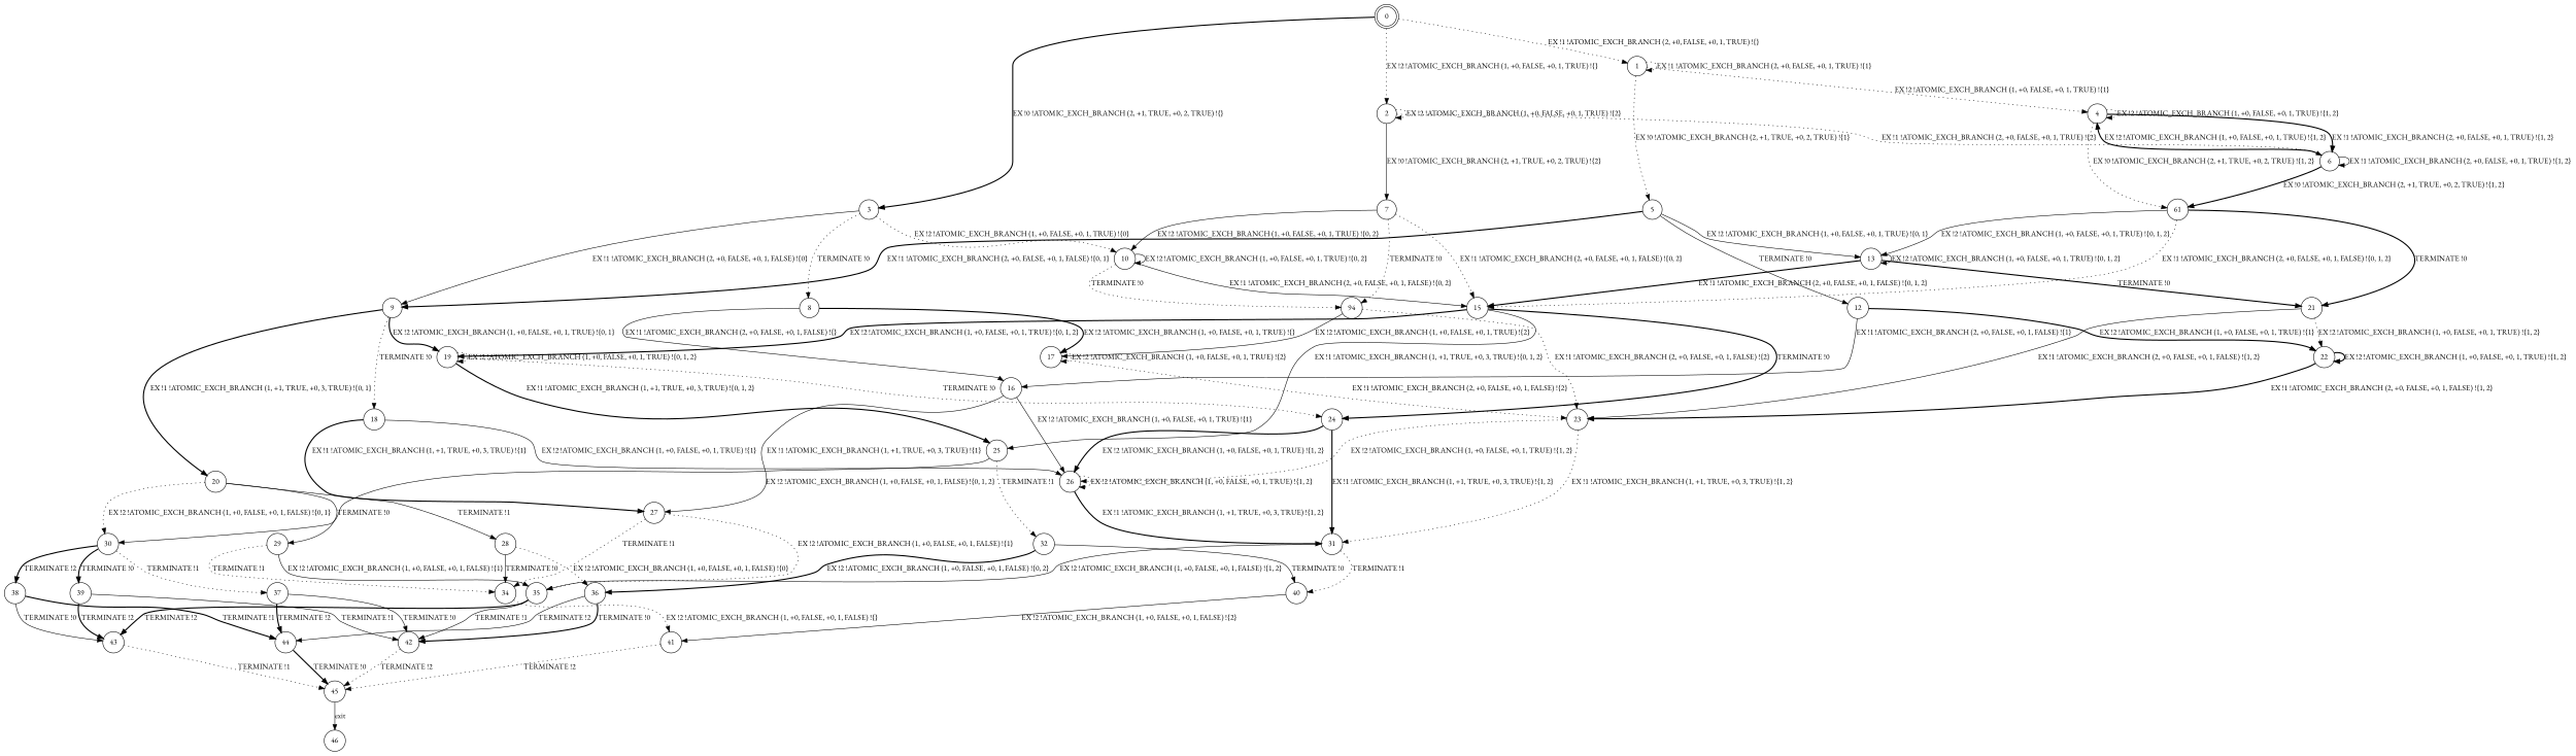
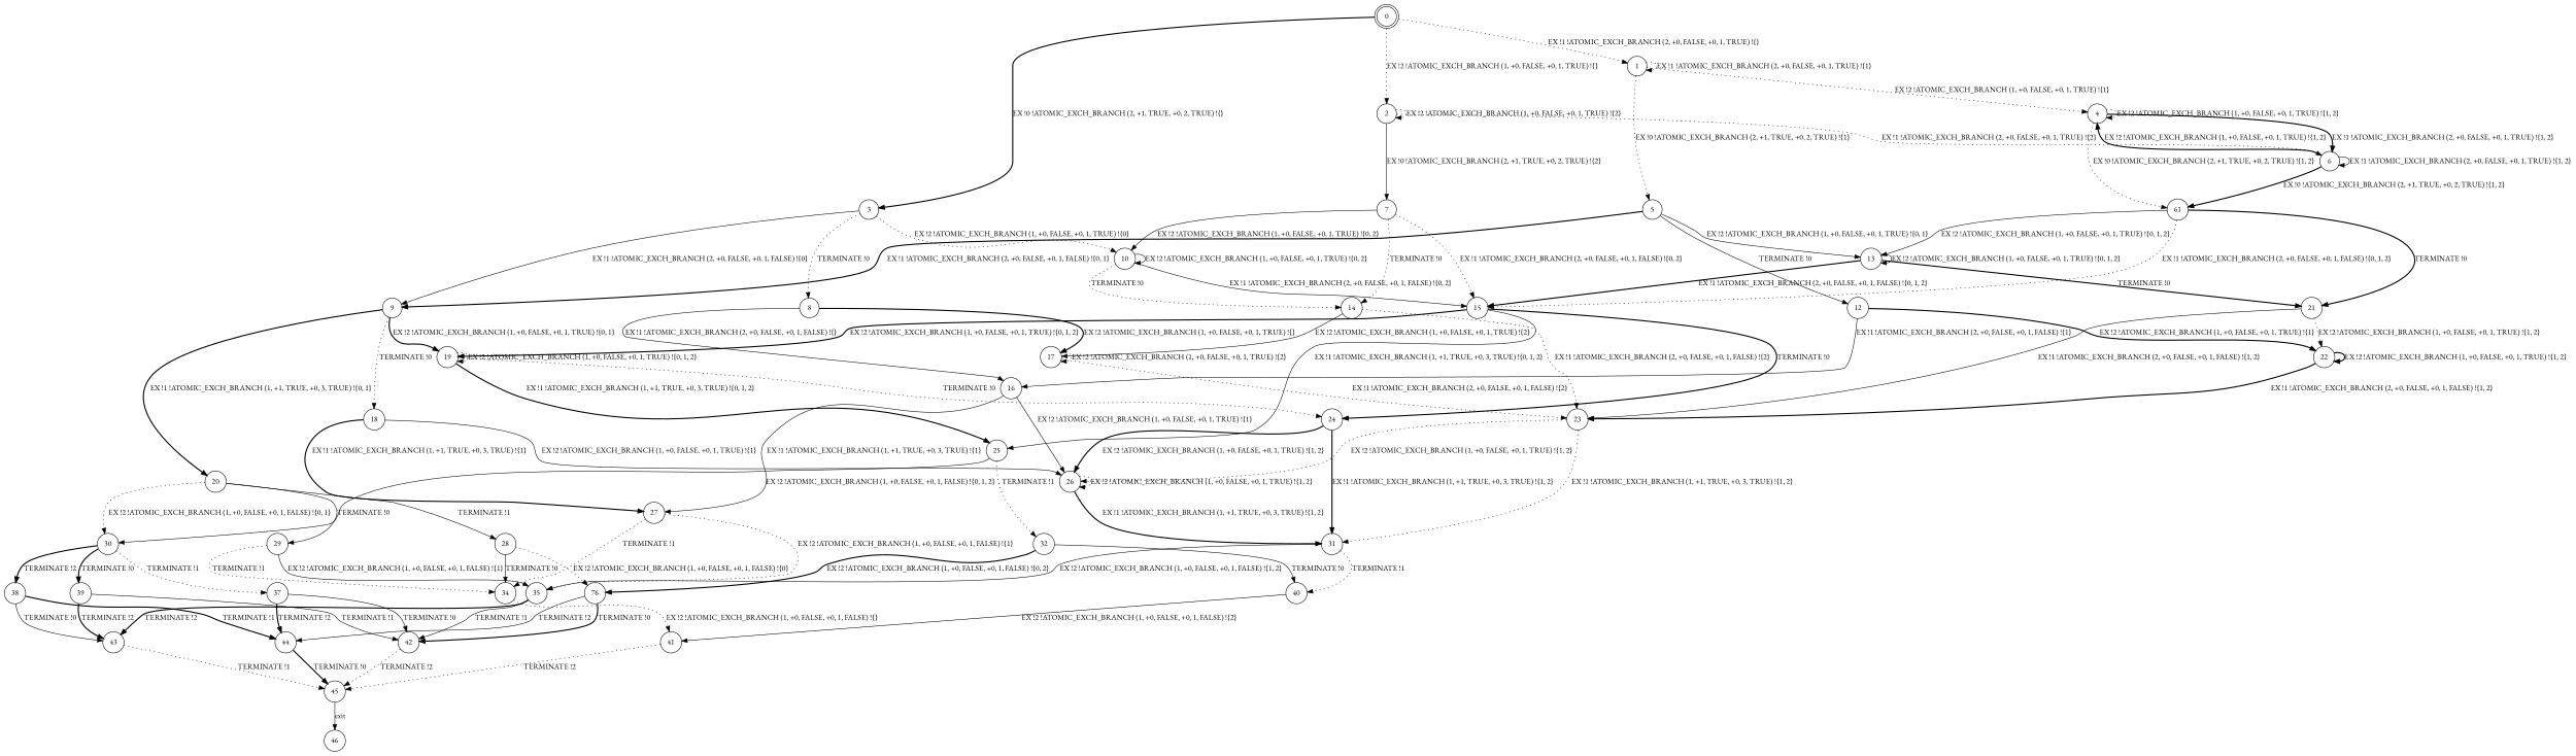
  digraph {
    fontname="EB Garamond"
    node [fontname="EB Garamond" shape=circle]
    edge [fontname="EB Garamond" style=dotted]
    0 [peripheries=2]
    1
    2
    3
    4
    5
    6
    7
    8
    9
    10
    n12 [label=61]
    12
    13
-   14 [label=94]
+   14
    15
    16
    17
    18
    19
    20
    21
    22
    23
    24
    25
    26
    27
    28
    29
    30
    31
    32
    34
    35
-   36
+   36 [label=76]
    37
    38
    39
    40
    41
    42
    43
    44
    45
    46
    0 -> 1 [label="EX !1 !ATOMIC_EXCH_BRANCH (2, +0, FALSE, +0, 1, TRUE) !{}"]
    0 -> 2 [label="EX !2 !ATOMIC_EXCH_BRANCH (1, +0, FALSE, +0, 1, TRUE) !{}"]
    0 -> 3 [label="EX !0 !ATOMIC_EXCH_BRANCH (2, +1, TRUE, +0, 2, TRUE) !{}" style=bold]
    1 -> 1 [label="EX !1 !ATOMIC_EXCH_BRANCH (2, +0, FALSE, +0, 1, TRUE) !{1}"]
    1 -> 4 [label="EX !2 !ATOMIC_EXCH_BRANCH (1, +0, FALSE, +0, 1, TRUE) !{1}"]
    1 -> 5 [label="EX !0 !ATOMIC_EXCH_BRANCH (2, +1, TRUE, +0, 2, TRUE) !{1}"]
    2 -> 2 [label="EX !2 !ATOMIC_EXCH_BRANCH (1, +0, FALSE, +0, 1, TRUE) !{2}"]
    2 -> 6 [label="EX !1 !ATOMIC_EXCH_BRANCH (2, +0, FALSE, +0, 1, TRUE) !{2}"]
    2 -> 7 [label="EX !0 !ATOMIC_EXCH_BRANCH (2, +1, TRUE, +0, 2, TRUE) !{2}" style=solid]
    3 -> 8 [label="TERMINATE !0"]
    3 -> 9 [label="EX !1 !ATOMIC_EXCH_BRANCH (2, +0, FALSE, +0, 1, FALSE) !{0}" style=solid]
    3 -> 10 [label="EX !2 !ATOMIC_EXCH_BRANCH (1, +0, FALSE, +0, 1, TRUE) !{0}"]
    4 -> 4 [label="EX !2 !ATOMIC_EXCH_BRANCH (1, +0, FALSE, +0, 1, TRUE) !{1, 2}"]
    4 -> 6 [label="EX !1 !ATOMIC_EXCH_BRANCH (2, +0, FALSE, +0, 1, TRUE) !{1, 2}" style=bold]
    4 -> n12 [label="EX !0 !ATOMIC_EXCH_BRANCH (2, +1, TRUE, +0, 2, TRUE) !{1, 2}"]
    5 -> 9 [label="EX !1 !ATOMIC_EXCH_BRANCH (2, +0, FALSE, +0, 1, FALSE) !{0, 1}" style=bold]
    5 -> 12 [label="TERMINATE !0" style=solid]
    5 -> 13 [label="EX !2 !ATOMIC_EXCH_BRANCH (1, +0, FALSE, +0, 1, TRUE) !{0, 1}" style=solid]
    6 -> 4 [label="EX !2 !ATOMIC_EXCH_BRANCH (1, +0, FALSE, +0, 1, TRUE) !{1, 2}" style=bold]
    6 -> 6 [label="EX !1 !ATOMIC_EXCH_BRANCH (2, +0, FALSE, +0, 1, TRUE) !{1, 2}" style=solid]
    6 -> n12 [label="EX !0 !ATOMIC_EXCH_BRANCH (2, +1, TRUE, +0, 2, TRUE) !{1, 2}" style=bold]
    7 -> 10 [label="EX !2 !ATOMIC_EXCH_BRANCH (1, +0, FALSE, +0, 1, TRUE) !{0, 2}" style=solid]
    7 -> 14 [label="TERMINATE !0"]
    7 -> 15 [label="EX !1 !ATOMIC_EXCH_BRANCH (2, +0, FALSE, +0, 1, FALSE) !{0, 2}"]
    8 -> 16 [label="EX !1 !ATOMIC_EXCH_BRANCH (2, +0, FALSE, +0, 1, FALSE) !{}" style=solid]
    8 -> 17 [label="EX !2 !ATOMIC_EXCH_BRANCH (1, +0, FALSE, +0, 1, TRUE) !{}" style=bold]
    9 -> 18 [label="TERMINATE !0"]
    9 -> 19 [label="EX !2 !ATOMIC_EXCH_BRANCH (1, +0, FALSE, +0, 1, TRUE) !{0, 1}" style=bold]
    9 -> 20 [label="EX !1 !ATOMIC_EXCH_BRANCH (1, +1, TRUE, +0, 3, TRUE) !{0, 1}" style=bold]
    10 -> 10 [label="EX !2 !ATOMIC_EXCH_BRANCH (1, +0, FALSE, +0, 1, TRUE) !{0, 2}" style=solid]
    10 -> 14 [label="TERMINATE !0"]
    10 -> 15 [label="EX !1 !ATOMIC_EXCH_BRANCH (2, +0, FALSE, +0, 1, FALSE) !{0, 2}" style=solid]
    n12 -> 13 [label="EX !2 !ATOMIC_EXCH_BRANCH (1, +0, FALSE, +0, 1, TRUE) !{0, 1, 2}" style=solid]
    n12 -> 15 [label="EX !1 !ATOMIC_EXCH_BRANCH (2, +0, FALSE, +0, 1, FALSE) !{0, 1, 2}"]
    n12 -> 21 [label="TERMINATE !0" style=bold]
    12 -> 16 [label="EX !1 !ATOMIC_EXCH_BRANCH (2, +0, FALSE, +0, 1, FALSE) !{1}" style=solid]
    12 -> 22 [label="EX !2 !ATOMIC_EXCH_BRANCH (1, +0, FALSE, +0, 1, TRUE) !{1}" style=bold]
    13 -> 13 [label="EX !2 !ATOMIC_EXCH_BRANCH (1, +0, FALSE, +0, 1, TRUE) !{0, 1, 2}" style=solid]
    13 -> 15 [label="EX !1 !ATOMIC_EXCH_BRANCH (2, +0, FALSE, +0, 1, FALSE) !{0, 1, 2}" style=bold]
    13 -> 21 [label="TERMINATE !0" style=bold]
    14 -> 17 [label="EX !2 !ATOMIC_EXCH_BRANCH (1, +0, FALSE, +0, 1, TRUE) !{2}" style=solid]
    14 -> 23 [label="EX !1 !ATOMIC_EXCH_BRANCH (2, +0, FALSE, +0, 1, FALSE) !{2}"]
    15 -> 19 [label="EX !2 !ATOMIC_EXCH_BRANCH (1, +0, FALSE, +0, 1, TRUE) !{0, 1, 2}" style=bold]
    15 -> 24 [label="TERMINATE !0" style=bold]
    15 -> 25 [label="EX !1 !ATOMIC_EXCH_BRANCH (1, +1, TRUE, +0, 3, TRUE) !{0, 1, 2}" style=solid]
    16 -> 26 [label="EX !2 !ATOMIC_EXCH_BRANCH (1, +0, FALSE, +0, 1, TRUE) !{1}" style=solid]
    16 -> 27 [label="EX !1 !ATOMIC_EXCH_BRANCH (1, +1, TRUE, +0, 3, TRUE) !{1}" style=solid]
    17 -> 17 [label="EX !2 !ATOMIC_EXCH_BRANCH (1, +0, FALSE, +0, 1, TRUE) !{2}"]
    17 -> 23 [label="EX !1 !ATOMIC_EXCH_BRANCH (2, +0, FALSE, +0, 1, FALSE) !{2}"]
    18 -> 26 [label="EX !2 !ATOMIC_EXCH_BRANCH (1, +0, FALSE, +0, 1, TRUE) !{1}" style=solid]
    18 -> 27 [label="EX !1 !ATOMIC_EXCH_BRANCH (1, +1, TRUE, +0, 3, TRUE) !{1}" style=bold]
    19 -> 19 [label="EX !2 !ATOMIC_EXCH_BRANCH (1, +0, FALSE, +0, 1, TRUE) !{0, 1, 2}"]
    19 -> 24 [label="TERMINATE !0"]
    19 -> 25 [label="EX !1 !ATOMIC_EXCH_BRANCH (1, +1, TRUE, +0, 3, TRUE) !{0, 1, 2}" style=bold]
    20 -> 28 [label="TERMINATE !1" style=solid]
    20 -> 29 [label="TERMINATE !0" style=solid]
    20 -> 30 [label="EX !2 !ATOMIC_EXCH_BRANCH (1, +0, FALSE, +0, 1, FALSE) !{0, 1}"]
    21 -> 22 [label="EX !2 !ATOMIC_EXCH_BRANCH (1, +0, FALSE, +0, 1, TRUE) !{1, 2}"]
    21 -> 23 [label="EX !1 !ATOMIC_EXCH_BRANCH (2, +0, FALSE, +0, 1, FALSE) !{1, 2}" style=solid]
    22 -> 22 [label="EX !2 !ATOMIC_EXCH_BRANCH (1, +0, FALSE, +0, 1, TRUE) !{1, 2}" style=bold]
    22 -> 23 [label="EX !1 !ATOMIC_EXCH_BRANCH (2, +0, FALSE, +0, 1, FALSE) !{1, 2}" style=bold]
    23 -> 26 [label="EX !2 !ATOMIC_EXCH_BRANCH (1, +0, FALSE, +0, 1, TRUE) !{1, 2}"]
    23 -> 31 [label="EX !1 !ATOMIC_EXCH_BRANCH (1, +1, TRUE, +0, 3, TRUE) !{1, 2}"]
    24 -> 26 [label="EX !2 !ATOMIC_EXCH_BRANCH (1, +0, FALSE, +0, 1, TRUE) !{1, 2}" style=bold]
    24 -> 31 [label="EX !1 !ATOMIC_EXCH_BRANCH (1, +1, TRUE, +0, 3, TRUE) !{1, 2}" style=bold]
    25 -> 30 [label="EX !2 !ATOMIC_EXCH_BRANCH (1, +0, FALSE, +0, 1, FALSE) !{0, 1, 2}" style=solid]
    25 -> 32 [label="TERMINATE !1"]
    26 -> 26 [label="EX !2 !ATOMIC_EXCH_BRANCH (1, +0, FALSE, +0, 1, TRUE) !{1, 2}"]
    26 -> 31 [label="EX !1 !ATOMIC_EXCH_BRANCH (1, +1, TRUE, +0, 3, TRUE) !{1, 2}" style=bold]
    27 -> 34 [label="TERMINATE !1"]
    27 -> 35 [label="EX !2 !ATOMIC_EXCH_BRANCH (1, +0, FALSE, +0, 1, FALSE) !{1}"]
    28 -> 34 [label="TERMINATE !0" style=solid]
    28 -> 36 [label="EX !2 !ATOMIC_EXCH_BRANCH (1, +0, FALSE, +0, 1, FALSE) !{0}"]
    29 -> 34 [label="TERMINATE !1"]
    29 -> 35 [label="EX !2 !ATOMIC_EXCH_BRANCH (1, +0, FALSE, +0, 1, FALSE) !{1}" style=solid]
    30 -> 37 [label="TERMINATE !1"]
    30 -> 38 [label="TERMINATE !2" style=bold]
    30 -> 39 [label="TERMINATE !0" style=bold]
    31 -> 35 [label="EX !2 !ATOMIC_EXCH_BRANCH (1, +0, FALSE, +0, 1, FALSE) !{1, 2}" style=solid]
    31 -> 40 [label="TERMINATE !1"]
    32 -> 36 [label="EX !2 !ATOMIC_EXCH_BRANCH (1, +0, FALSE, +0, 1, FALSE) !{0, 2}" style=bold]
    32 -> 40 [label="TERMINATE !0" style=solid]
    34 -> 41 [label="EX !2 !ATOMIC_EXCH_BRANCH (1, +0, FALSE, +0, 1, FALSE) !{}"]
    35 -> 42 [label="TERMINATE !1" style=solid]
    35 -> 43 [label="TERMINATE !2" style=bold]
    36 -> 42 [label="TERMINATE !0" style=bold]
    36 -> 44 [label="TERMINATE !2" style=solid]
    37 -> 42 [label="TERMINATE !0" style=solid]
    37 -> 44 [label="TERMINATE !2" style=bold]
    38 -> 43 [label="TERMINATE !0" style=solid]
    38 -> 44 [label="TERMINATE !1" style=bold]
    39 -> 42 [label="TERMINATE !1" style=solid]
    39 -> 43 [label="TERMINATE !2" style=bold]
    40 -> 41 [label="EX !2 !ATOMIC_EXCH_BRANCH (1, +0, FALSE, +0, 1, FALSE) !{2}" style=solid]
    41 -> 45 [label="TERMINATE !2"]
    42 -> 45 [label="TERMINATE !2"]
    43 -> 45 [label="TERMINATE !1"]
    44 -> 45 [label="TERMINATE !0" style=bold]
    45 -> 46 [label=exit style=solid]
  }
